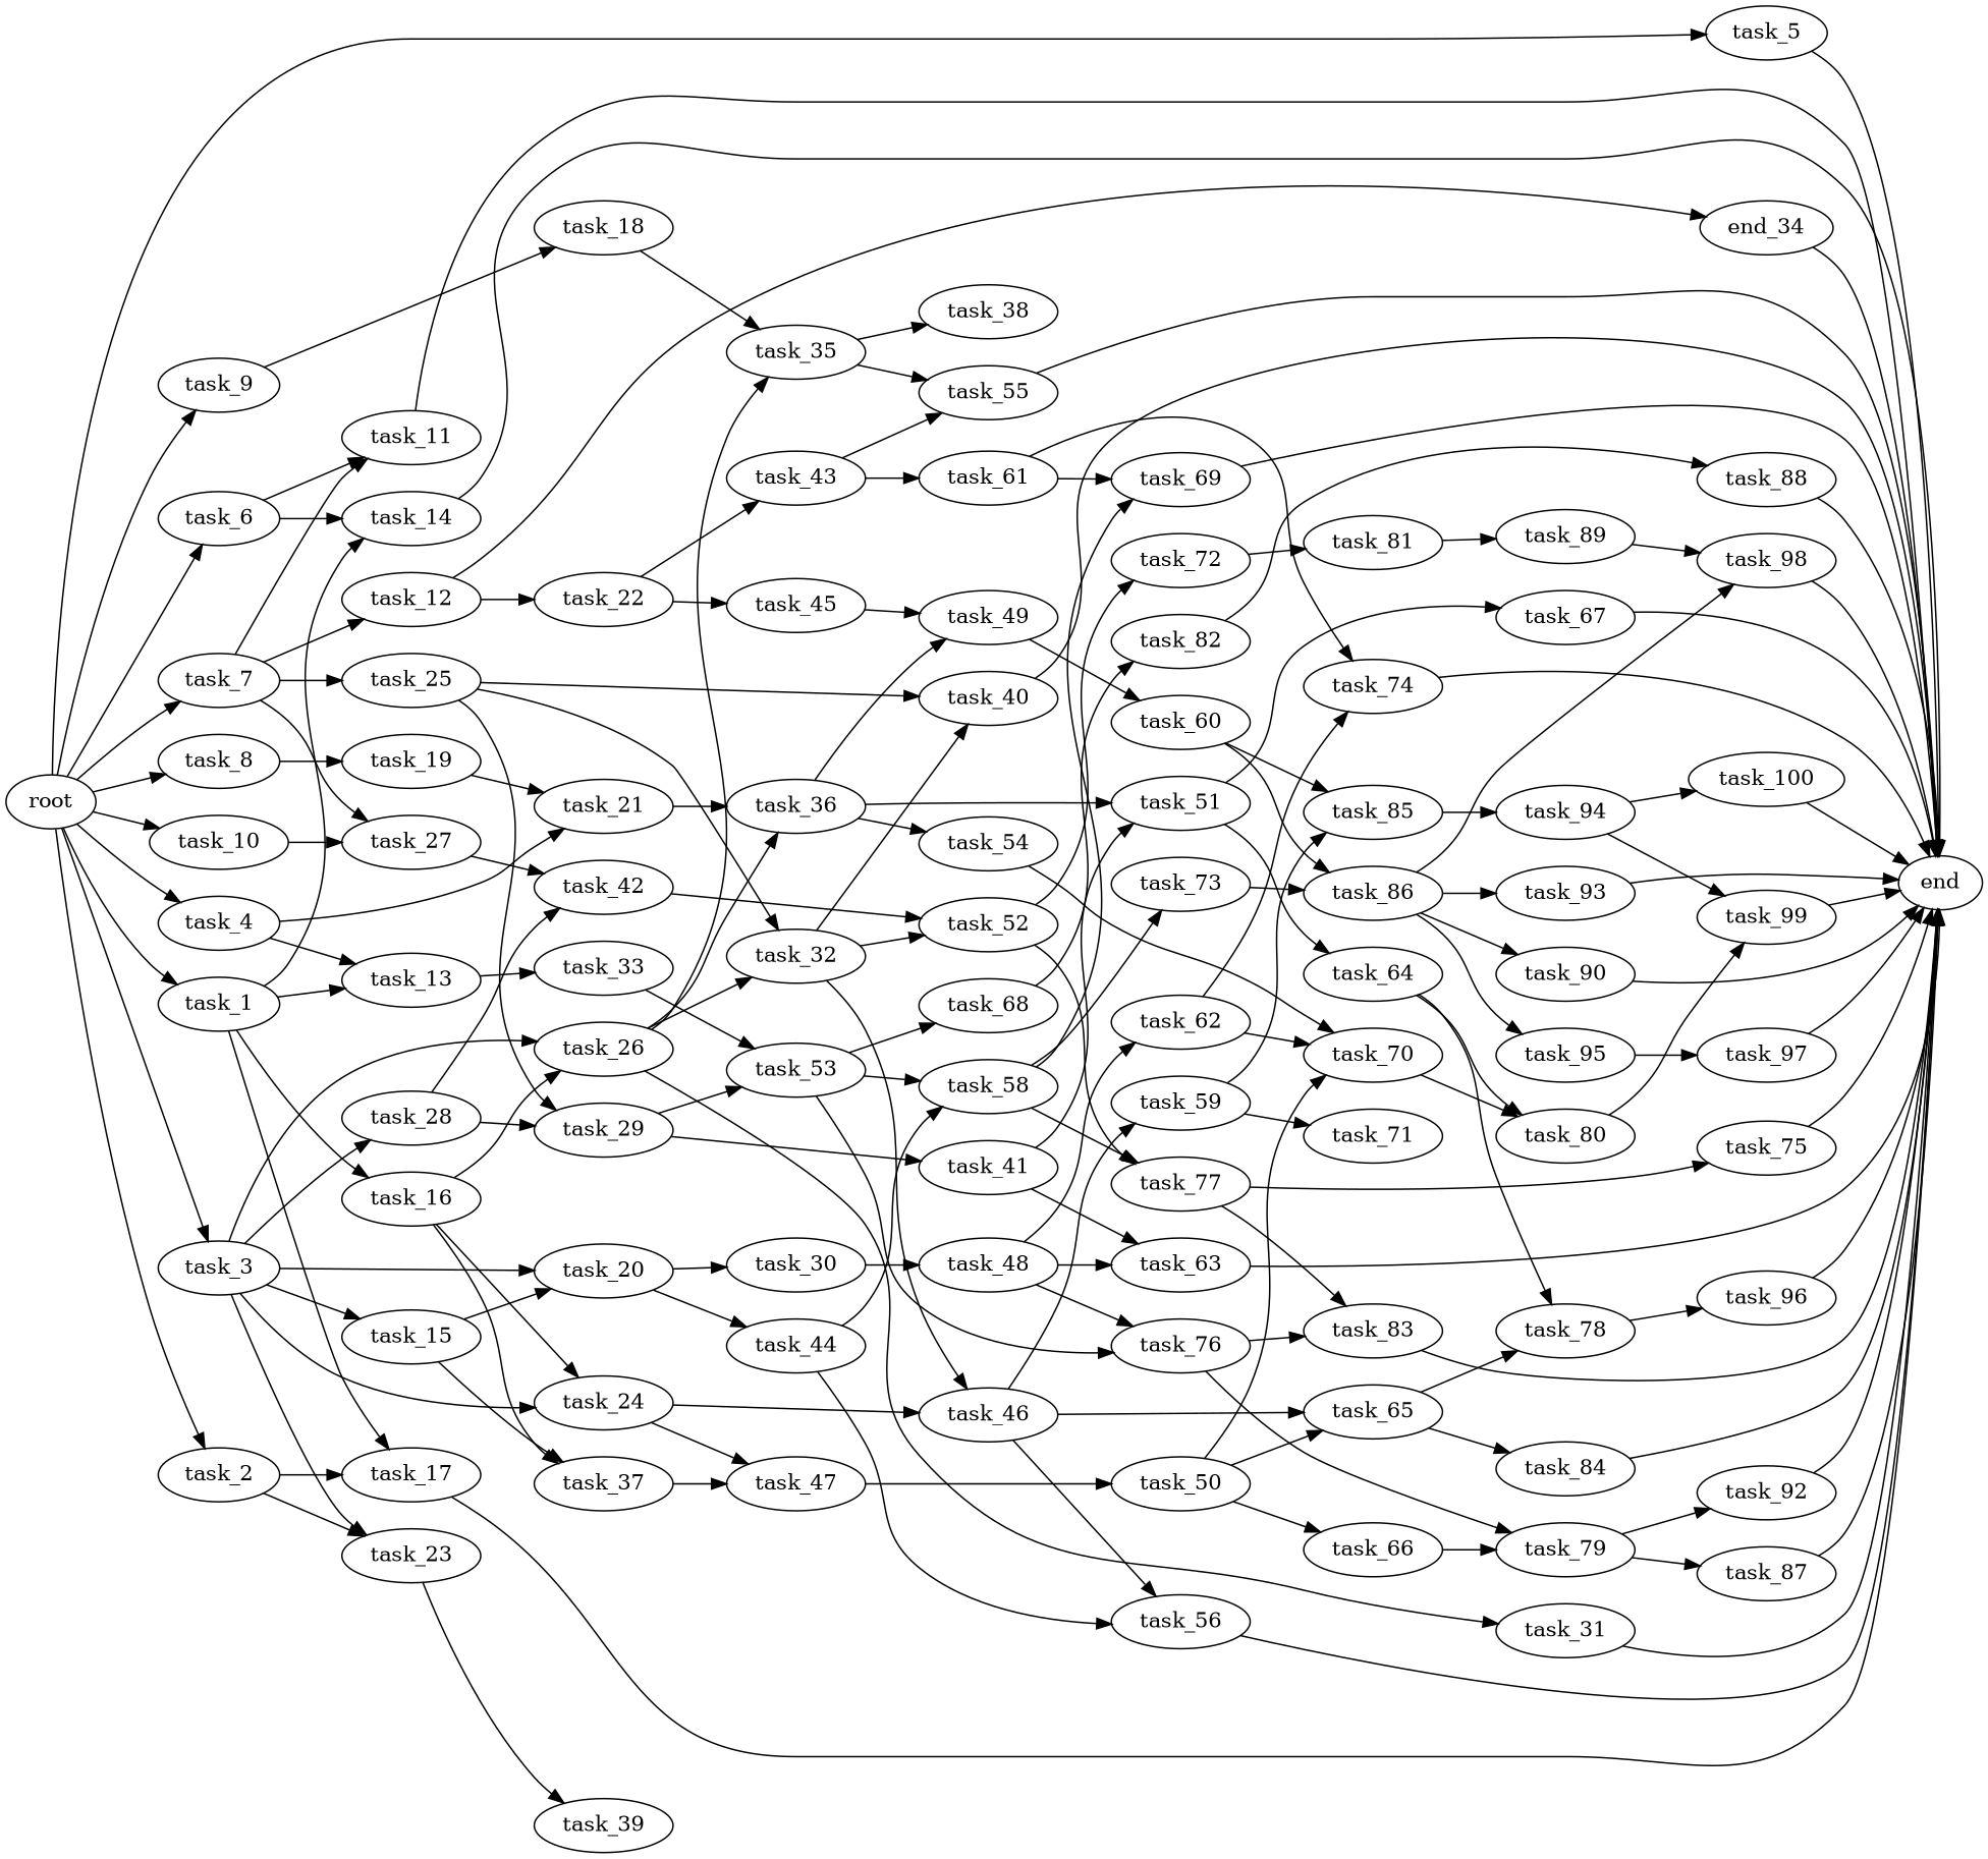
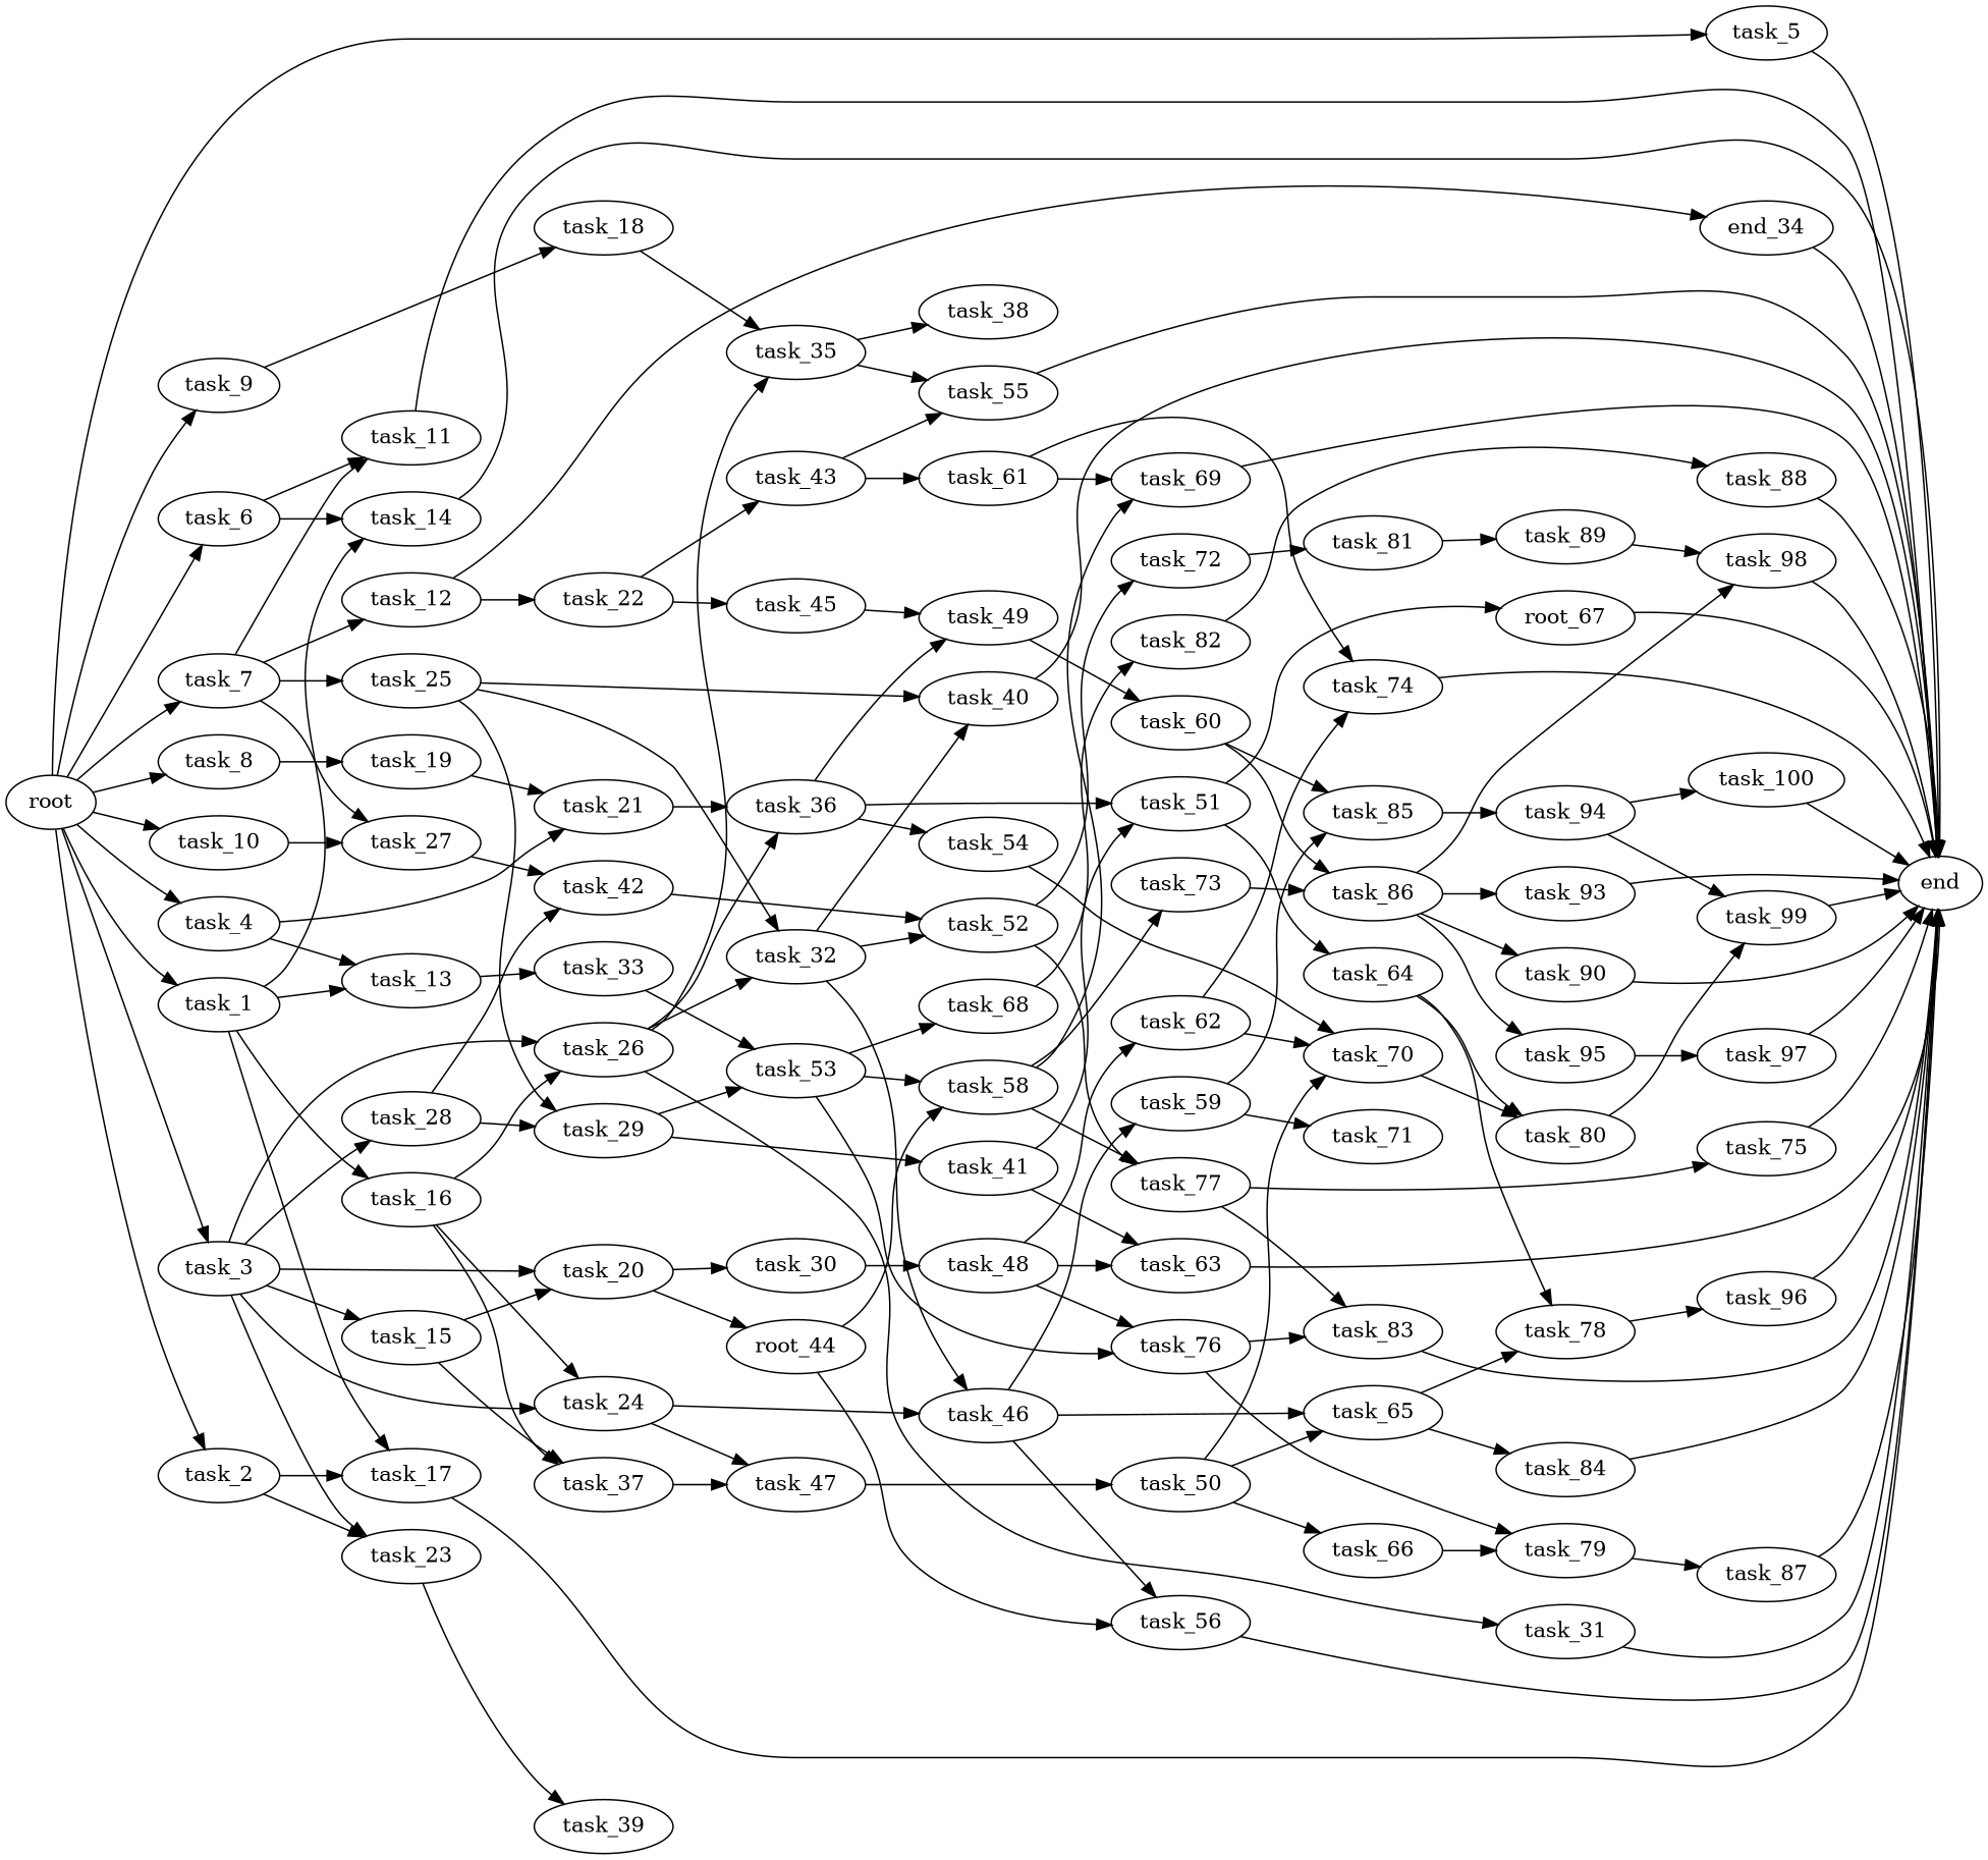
  digraph {
    rankdir=LR
    task_75
    end
    task_100
-   task_92
    task_19
    task_21
    task_36
    task_68
    task_82
    task_88
    task_60
    task_85
    task_86
    task_94
    task_95
    task_98
    task_93
    task_90
    task_73
    task_50
    task_65
    task_66
    task_70
    task_84
    task_78
    task_79
    task_80
    task_31
    task_10
    task_27
    task_42
    task_49
    task_12
    task_22
    n35 [label=end_34]
    task_45
    task_43
    task_87
    task_37
    task_47
    task_61
    task_69
    task_74
    task_52
    task_77
    task_72
    task_51
-   task_67
+   task_67 [label=root_67]
    task_64
    root
    task_7
    task_2
    task_5
    task_8
    task_9
    task_1
    task_6
    task_4
    task_3
    task_25
    task_11
    task_23
    task_17
    task_18
    task_16
    task_13
    task_14
    task_26
    task_24
    task_28
    task_20
    task_15
    task_56
    task_97
    task_55
    task_32
    task_40
    task_46
    task_59
    task_29
    task_53
    task_41
    task_99
    task_96
    task_54
    task_35
    task_33
    task_76
    task_58
    task_89
    task_38
    task_39
    task_48
    task_62
    task_63
    task_83
    task_81
-   task_44
+   task_44 [label=root_44]
    task_71
    task_30
    task_75 -> end
    task_100 -> end
-   task_92 -> end
    task_19 -> task_21
    task_21 -> task_36
    task_36 -> task_49
    task_36 -> task_51
    task_36 -> task_54
    task_68 -> task_82
    task_82 -> task_88
    task_88 -> end
    task_60 -> task_85
    task_60 -> task_86
    task_85 -> task_94
    task_86 -> task_95
    task_86 -> task_98
    task_86 -> task_93
    task_86 -> task_90
    task_94 -> task_100
    task_94 -> task_99
    task_95 -> task_97
    task_98 -> end
    task_93 -> end
    task_90 -> end
    task_73 -> task_86
    task_50 -> task_65
    task_50 -> task_66
    task_50 -> task_70
    task_65 -> task_84
    task_65 -> task_78
    task_66 -> task_79
    task_70 -> task_80
    task_84 -> end
    task_78 -> task_96
-   task_79 -> task_92
    task_79 -> task_87
    task_80 -> task_99
    task_31 -> end
    task_10 -> task_27
    task_27 -> task_42
    task_42 -> task_52
    task_49 -> task_60
    task_12 -> task_22
    task_12 -> n35
    task_22 -> task_45
    task_22 -> task_43
    n35 -> end
    task_45 -> task_49
    task_43 -> task_61
    task_43 -> task_55
    task_87 -> end
    task_37 -> task_47
    task_47 -> task_50
    task_61 -> task_69
    task_61 -> task_74
    task_69 -> end
    task_74 -> end
    task_52 -> task_77
    task_52 -> task_72
    task_77 -> task_75
    task_77 -> task_83
    task_72 -> task_81
    task_51 -> task_67
    task_51 -> task_64
    task_67 -> end
    task_64 -> task_78
    task_64 -> task_80
    root -> task_10
    root -> task_7
    root -> task_2
    root -> task_5
    root -> task_8
    root -> task_9
    root -> task_1
    root -> task_6
    root -> task_4
    root -> task_3
    task_7 -> task_27
    task_7 -> task_12
    task_7 -> task_25
    task_7 -> task_11
    task_2 -> task_23
    task_2 -> task_17
    task_5 -> end
    task_8 -> task_19
    task_9 -> task_18
    task_1 -> task_17
    task_1 -> task_16
    task_1 -> task_13
    task_1 -> task_14
    task_6 -> task_11
    task_6 -> task_14
    task_4 -> task_21
    task_4 -> task_13
    task_3 -> task_23
    task_3 -> task_26
    task_3 -> task_24
    task_3 -> task_28
    task_3 -> task_20
    task_3 -> task_15
    task_25 -> task_32
    task_25 -> task_40
    task_25 -> task_29
    task_11 -> end
    task_23 -> task_39
    task_17 -> end
    task_18 -> task_35
    task_16 -> task_37
    task_16 -> task_26
    task_16 -> task_24
    task_13 -> task_33
    task_14 -> end
    task_26 -> task_36
    task_26 -> task_31
    task_26 -> task_32
    task_26 -> task_35
    task_24 -> task_47
    task_24 -> task_46
    task_28 -> task_42
    task_28 -> task_29
    task_20 -> task_44
    task_20 -> task_30
    task_15 -> task_37
    task_15 -> task_20
    task_56 -> end
    task_97 -> end
    task_55 -> end
    task_32 -> task_52
    task_32 -> task_40
    task_32 -> task_46
    task_40 -> end
    task_46 -> task_65
    task_46 -> task_56
    task_46 -> task_59
    task_59 -> task_85
    task_59 -> task_71
    task_29 -> task_53
    task_29 -> task_41
    task_53 -> task_68
    task_53 -> task_76
    task_53 -> task_58
    task_41 -> task_51
    task_41 -> task_63
    task_99 -> end
    task_96 -> end
    task_54 -> task_70
    task_35 -> task_55
    task_35 -> task_38
    task_33 -> task_53
    task_76 -> task_79
    task_76 -> task_83
    task_58 -> task_73
    task_58 -> task_69
    task_58 -> task_77
    task_89 -> task_98
    task_48 -> task_76
    task_48 -> task_62
    task_48 -> task_63
    task_62 -> task_70
    task_62 -> task_74
    task_63 -> end
    task_83 -> end
    task_81 -> task_89
    task_44 -> task_56
    task_44 -> task_58
    task_30 -> task_48
  }
